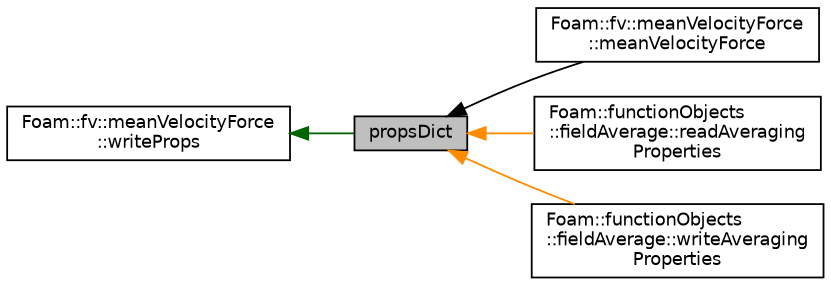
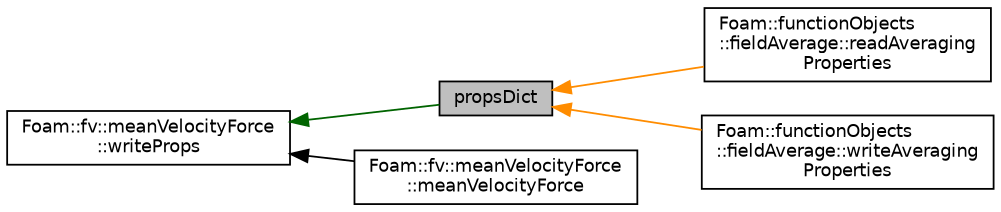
  digraph {
    rankdir=LR
    node [color=black fontname=Helvetica fontsize=10 shape=record]
    edge [color=darkorange dir=back fontname=Helvetica fontsize=10 labelfontname=Helvetica labelfontsize=10 style=solid]
    n1 [fillcolor=grey75 fontcolor=black height=0.2 label=propsDict style=filled width=0.4]
    n2 [height=0.2 label="Foam::fv::meanVelocityForce\l::meanVelocityForce" width=0.4]
    n3 [height=0.2 label="Foam::functionObjects\l::fieldAverage::readAveraging\lProperties" width=0.4]
    n4 [height=0.2 label="Foam::functionObjects\l::fieldAverage::writeAveraging\lProperties" width=0.4]
    n5 [height=0.2 label="Foam::fv::meanVelocityForce\l::writeProps" width=0.4]
-   n1 -> n2 [color=black]
+   n5 -> n2 [color=black]
    n1 -> n3
    n1 -> n4
    n5 -> n1 [color=darkgreen]
  }
